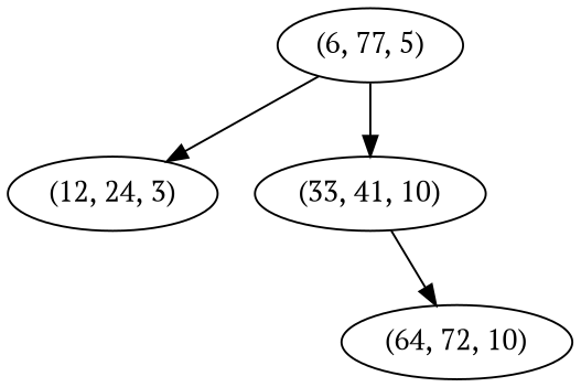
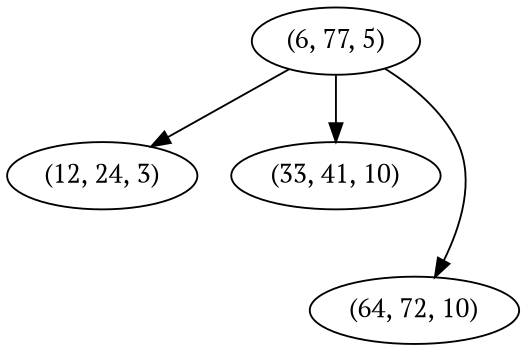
  digraph {
    fontname="PT Serif"
    node [fontname="PT Serif"]
    edge [fontname="PT Serif"]
    n1 [label="(12, 24, 3)"]
    "(6, 77, 5)"
    "(33, 41, 10)"
    "(64, 72, 10)"
    "(6, 77, 5)" -> n1
    "(6, 77, 5)" -> "(33, 41, 10)"
-   "(33, 41, 10)" -> "(64, 72, 10)"
+   "(6, 77, 5)" -> "(64, 72, 10)"
  }
